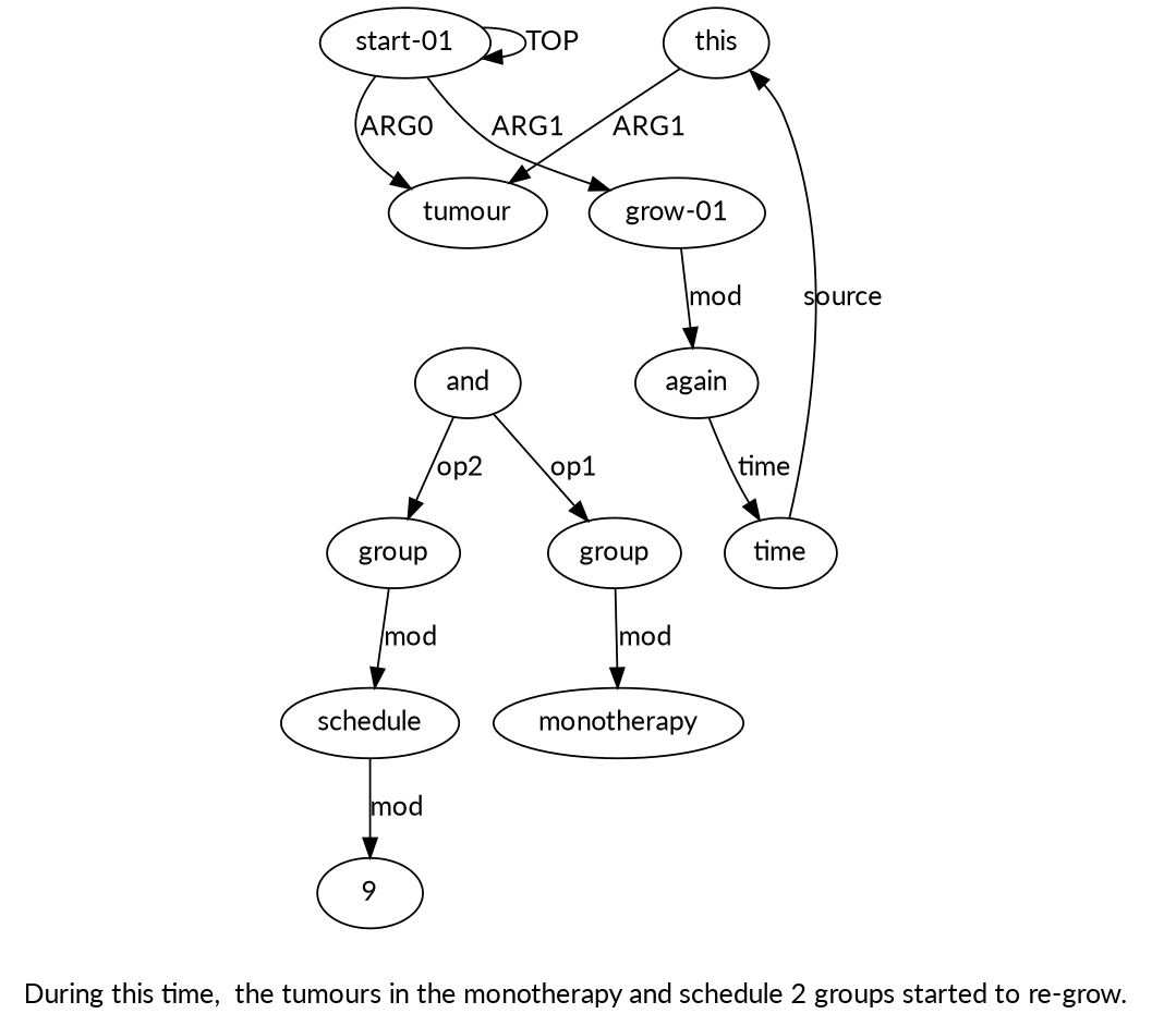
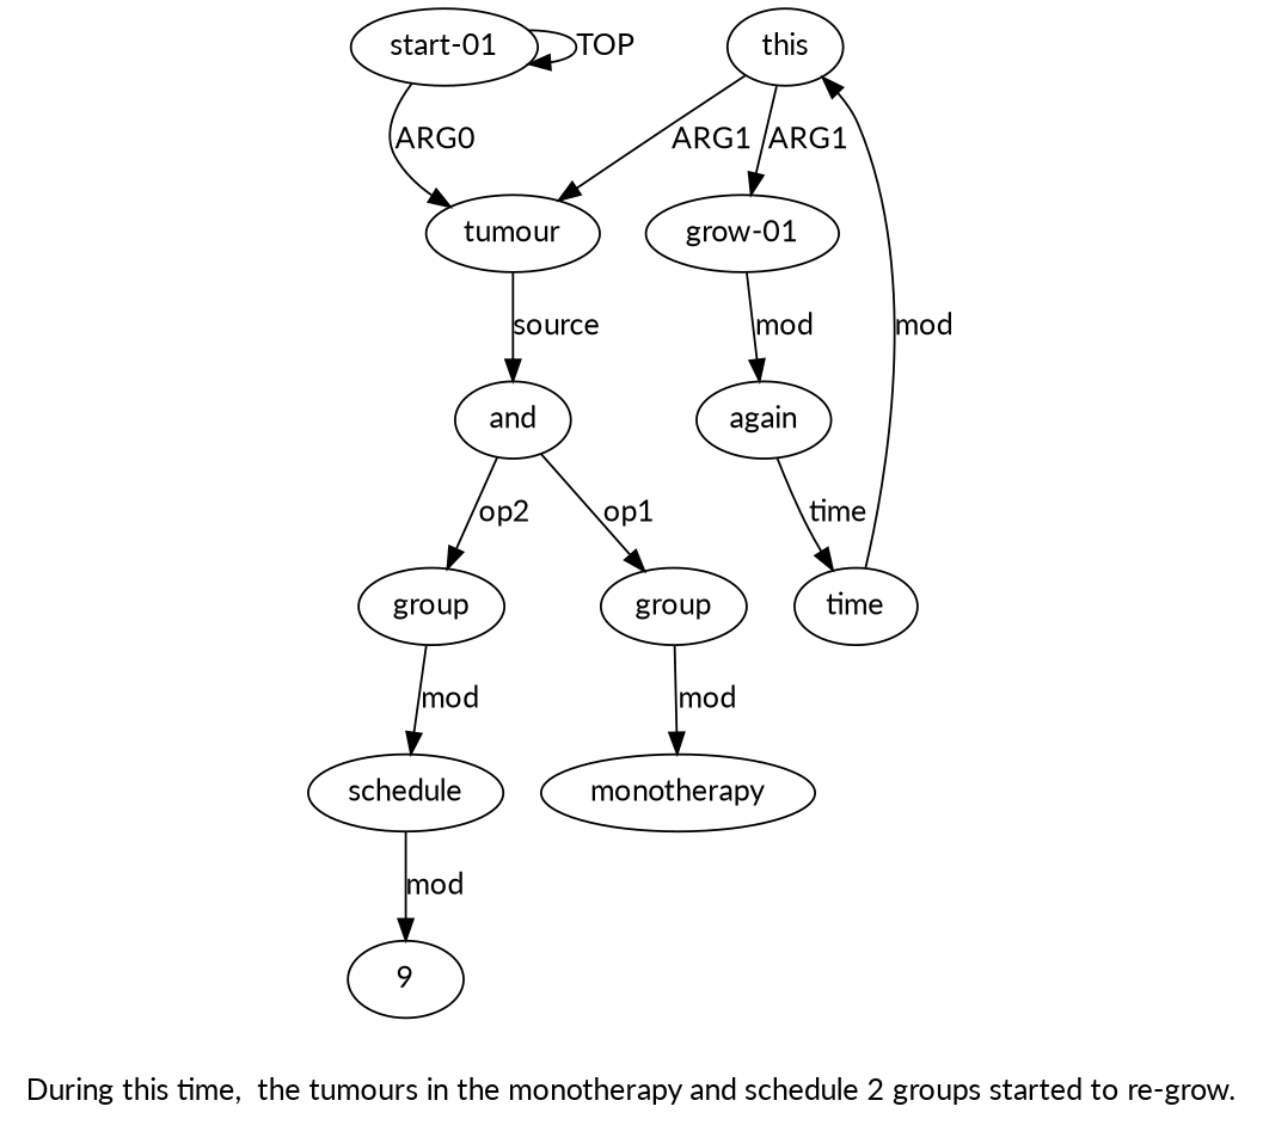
  digraph {
    fontname=Lato
    label="During this time,  the tumours in the monotherapy and schedule 2 groups started to re-grow."
    node [color=black fontname=Lato gold_label=group test_label=group]
    edge [color=black fontname=Lato gold_label=mod test_label=mod]
    n1 [gold_ind=10 gold_label=this label=this test_ind=10 test_label=this]
    n2 [gold_ind=1 gold_label=tumour label=tumour test_ind=1 test_label=tumour]
    n3 [gold_ind=-1 gold_label=2 label=9 test_ind=-1 test_label=2]
    n4 [gold_ind=2 gold_label=and label=and test_ind=2 test_label=and]
    n5 [gold_ind=3 label=group test_ind=3]
    n6 [gold_ind=5 label=group test_ind=5]
    n7 [gold_ind=4 gold_label=monotherapy label=monotherapy test_ind=4 test_label=monotherapy]
    n8 [gold_ind=6 gold_label=schedule label=schedule test_ind=6 test_label=schedule]
    n9 [gold_ind=0 gold_label="start-01" label="start-01" test_ind=0 test_label="start-01"]
    n10 [gold_ind=7 gold_label="grow-01" label="grow-01" test_ind=7 test_label="grow-01"]
    n11 [gold_ind=8 gold_label=again label=again test_ind=8 test_label=again]
    n12 [gold_ind=9 gold_label=time label=time test_ind=9 test_label=time]
    n1 -> n2 [gold_label=ARG1 label=ARG1 test_label=ARG1]
+   n2 -> n4 [gold_label=source label=source test_label=source]
    n4 -> n5 [gold_label=op1 label=op1 test_label=op1]
    n4 -> n6 [gold_label=op2 label=op2 test_label=op2]
    n5 -> n7 [label=mod]
    n6 -> n8 [label=mod]
    n8 -> n3 [label=mod]
    n9 -> n2 [gold_label=ARG0 label=ARG0 test_label=ARG0]
    n9 -> n9 [gold_label=TOP label=TOP test_label=TOP]
-   n9 -> n10 [gold_label=ARG1 label=ARG1 test_label=ARG1]
+   n1 -> n10 [gold_label=ARG1 label=ARG1 test_label=ARG1]
    n10 -> n11 [label=mod]
    n11 -> n12 [gold_label=time label=time test_label=time]
-   n12 -> n1 [label=source]
+   n12 -> n1 [label=mod]
  }
